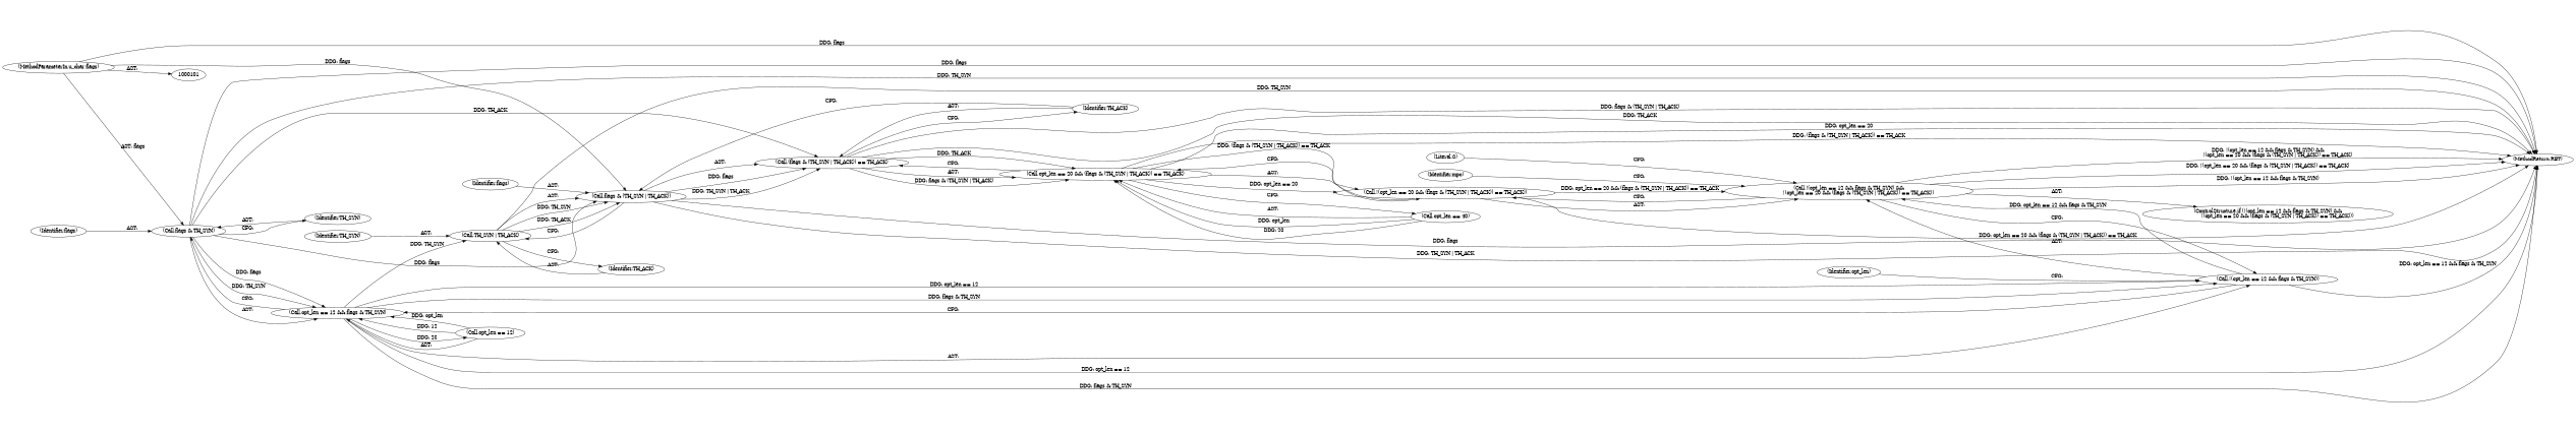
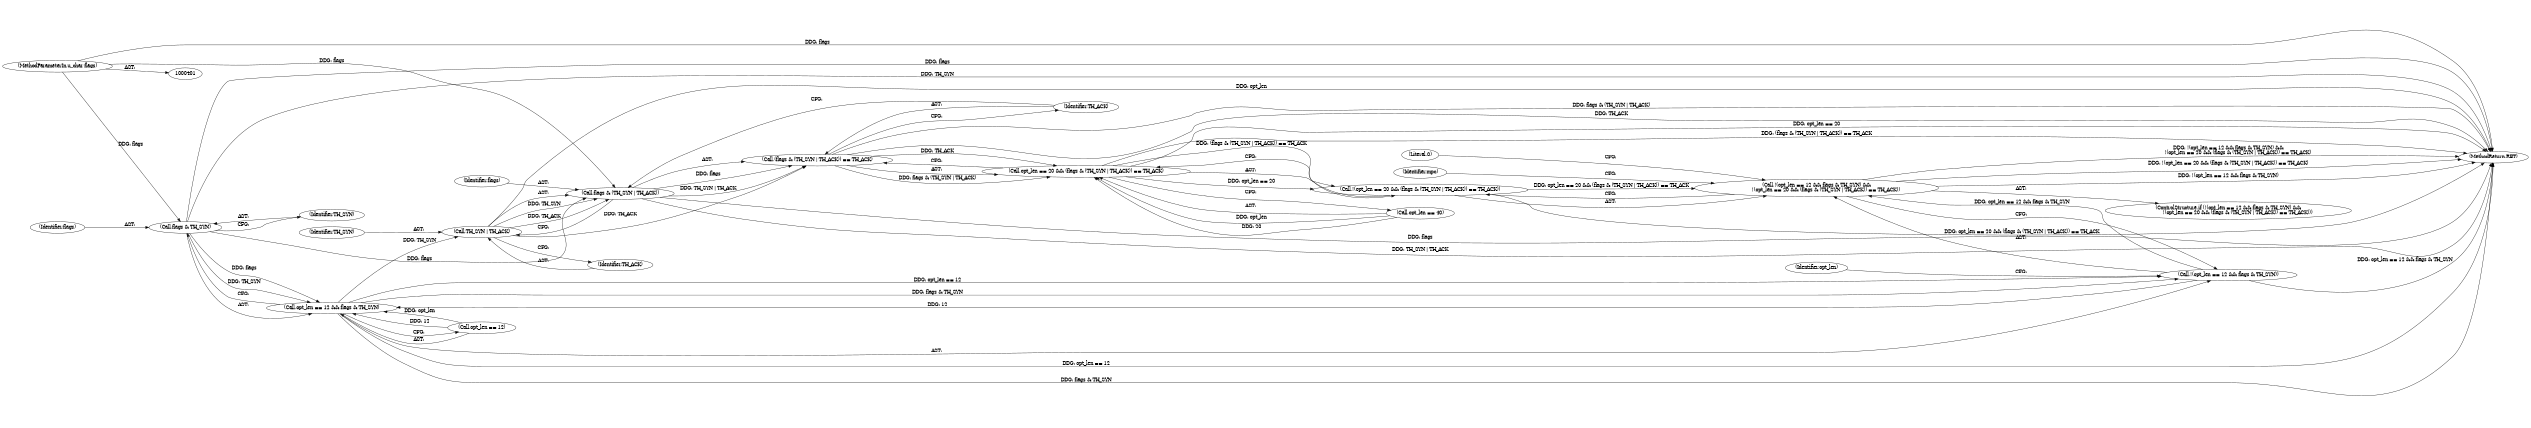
  digraph {
    rankdir=LR
    n1 [label="(Call,flags & TH_SYN)"]
    n2 [label="(Call,opt_len == 12 && flags & TH_SYN)"]
    n3 [label="(Call,flags & (TH_SYN | TH_ACK))"]
    n4 [label="(MethodReturn,RET)"]
    n5 [label="(Identifier,TH_SYN)"]
    n6 [label="(Call,TH_SYN | TH_ACK)"]
    n7 [label="(Call,!(opt_len == 12 && flags & TH_SYN))"]
    n8 [label="(Call,opt_len == 12)"]
    n9 [label="(Call,(flags & (TH_SYN | TH_ACK)) == TH_ACK)"]
    n10 [label="(Identifier,TH_ACK)"]
    n11 [label="(MethodParameterIn,u_char flags)"]
-   1000101
+   1000101 [label=1000401]
    n13 [label="(Call,!(opt_len == 12 && flags & TH_SYN) &&\n             !(opt_len == 20 && (flags & (TH_SYN | TH_ACK)) == TH_ACK))"]
    n14 [label="(Call,!(opt_len == 20 && (flags & (TH_SYN | TH_ACK)) == TH_ACK))"]
    n15 [label="(ControlStructure,if (!(opt_len == 12 && flags & TH_SYN) &&\n             !(opt_len == 20 && (flags & (TH_SYN | TH_ACK)) == TH_ACK)))"]
    n16 [label="(Call,opt_len == 20 && (flags & (TH_SYN | TH_ACK)) == TH_ACK)"]
    n17 [label="(Identifier,TH_ACK)"]
    n18 [label="(Call,opt_len == 40)"]
    n19 [label="(Identifier,flags)"]
    n20 [label="(Identifier,flags)"]
    n21 [label="(Identifier,TH_SYN)"]
    n22 [label="(Literal,0)"]
    n23 [label="(Identifier,mpc)"]
    n24 [label="(Identifier,opt_len)"]
    n1 -> n2 [label="AST: "]
    n1 -> n2 [label="DDG: flags"]
    n1 -> n2 [label="DDG: TH_SYN"]
    n1 -> n3 [label="DDG: flags"]
    n1 -> n4 [label="DDG: flags"]
    n1 -> n4 [label="DDG: TH_SYN"]
    n1 -> n5 [label="CFG: "]
    n2 -> n1 [label="CFG: "]
    n2 -> n4 [label="DDG: opt_len == 12"]
    n2 -> n4 [label="DDG: flags & TH_SYN"]
    n2 -> n6 [label="DDG: TH_SYN"]
    n2 -> n7 [label="AST: "]
    n2 -> n7 [label="DDG: opt_len == 12"]
    n2 -> n7 [label="DDG: flags & TH_SYN"]
-   n2 -> n8 [label="DDG: 20"]
+   n2 -> n8 [label="CFG: "]
    n3 -> n4 [label="DDG: flags"]
    n3 -> n4 [label="DDG: TH_SYN | TH_ACK"]
    n3 -> n6 [label="CFG: "]
    n3 -> n9 [label="AST: "]
    n3 -> n9 [label="DDG: flags"]
    n3 -> n9 [label="DDG: TH_SYN | TH_ACK"]
    n5 -> n1 [label="AST: "]
    n6 -> n3 [label="AST: "]
    n6 -> n3 [label="DDG: TH_SYN"]
    n6 -> n3 [label="DDG: TH_ACK"]
-   n6 -> n4 [label="DDG: TH_SYN"]
-   n1 -> n9 [label="DDG: TH_ACK"]
+   n6 -> n4 [label="DDG: opt_len"]
+   n6 -> n9 [label="DDG: TH_ACK"]
    n6 -> n10 [label="CFG: "]
-   n7 -> n2 [label="CFG: "]
+   n7 -> n2 [label="DDG: 12"]
    n7 -> n4 [label="DDG: opt_len == 12 && flags & TH_SYN"]
    n7 -> n13 [label="AST: "]
    n7 -> n13 [label="DDG: opt_len == 12 && flags & TH_SYN"]
    n8 -> n2 [label="AST: "]
    n8 -> n2 [label="DDG: opt_len"]
    n8 -> n2 [label="DDG: 12"]
    n9 -> n4 [label="DDG: flags & (TH_SYN | TH_ACK)"]
    n9 -> n4 [label="DDG: TH_ACK"]
    n9 -> n16 [label="AST: "]
    n9 -> n16 [label="DDG: flags & (TH_SYN | TH_ACK)"]
    n9 -> n16 [label="DDG: TH_ACK"]
    n9 -> n17 [label="CFG: "]
    n10 -> n6 [label="AST: "]
-   n11 -> n1 [label="AST: flags"]
+   n11 -> n1 [label="DDG: flags"]
    n11 -> n3 [label="DDG: flags"]
    n11 -> n4 [label="DDG: flags"]
    n11 -> 1000101 [label="AST: "]
    n13 -> n4 [label="DDG: !(opt_len == 12 && flags & TH_SYN) &&\n             !(opt_len == 20 && (flags & (TH_SYN | TH_ACK)) == TH_ACK)"]
    n13 -> n4 [label="DDG: !(opt_len == 20 && (flags & (TH_SYN | TH_ACK)) == TH_ACK)"]
    n13 -> n4 [label="DDG: !(opt_len == 12 && flags & TH_SYN)"]
    n13 -> n7 [label="CFG: "]
    n13 -> n14 [label="CFG: "]
    n13 -> n15 [label="AST: "]
    n14 -> n4 [label="DDG: opt_len == 20 && (flags & (TH_SYN | TH_ACK)) == TH_ACK"]
    n14 -> n13 [label="AST: "]
    n14 -> n13 [label="DDG: opt_len == 20 && (flags & (TH_SYN | TH_ACK)) == TH_ACK"]
    n14 -> n16 [label="CFG: "]
    n16 -> n4 [label="DDG: opt_len == 20"]
    n16 -> n4 [label="DDG: (flags & (TH_SYN | TH_ACK)) == TH_ACK"]
    n16 -> n9 [label="CFG: "]
    n16 -> n14 [label="AST: "]
    n16 -> n14 [label="DDG: opt_len == 20"]
    n16 -> n14 [label="DDG: (flags & (TH_SYN | TH_ACK)) == TH_ACK"]
    n16 -> n18 [label="CFG: "]
    n17 -> n3 [label="CFG: "]
    n17 -> n9 [label="AST: "]
    n18 -> n16 [label="AST: "]
    n18 -> n16 [label="DDG: opt_len"]
    n18 -> n16 [label="DDG: 20"]
    n19 -> n3 [label="AST: "]
    n20 -> n1 [label="AST: "]
    n21 -> n6 [label="AST: "]
    n22 -> n13 [label="CFG: "]
    n23 -> n13 [label="CFG: "]
    n24 -> n7 [label="CFG: "]
  }
